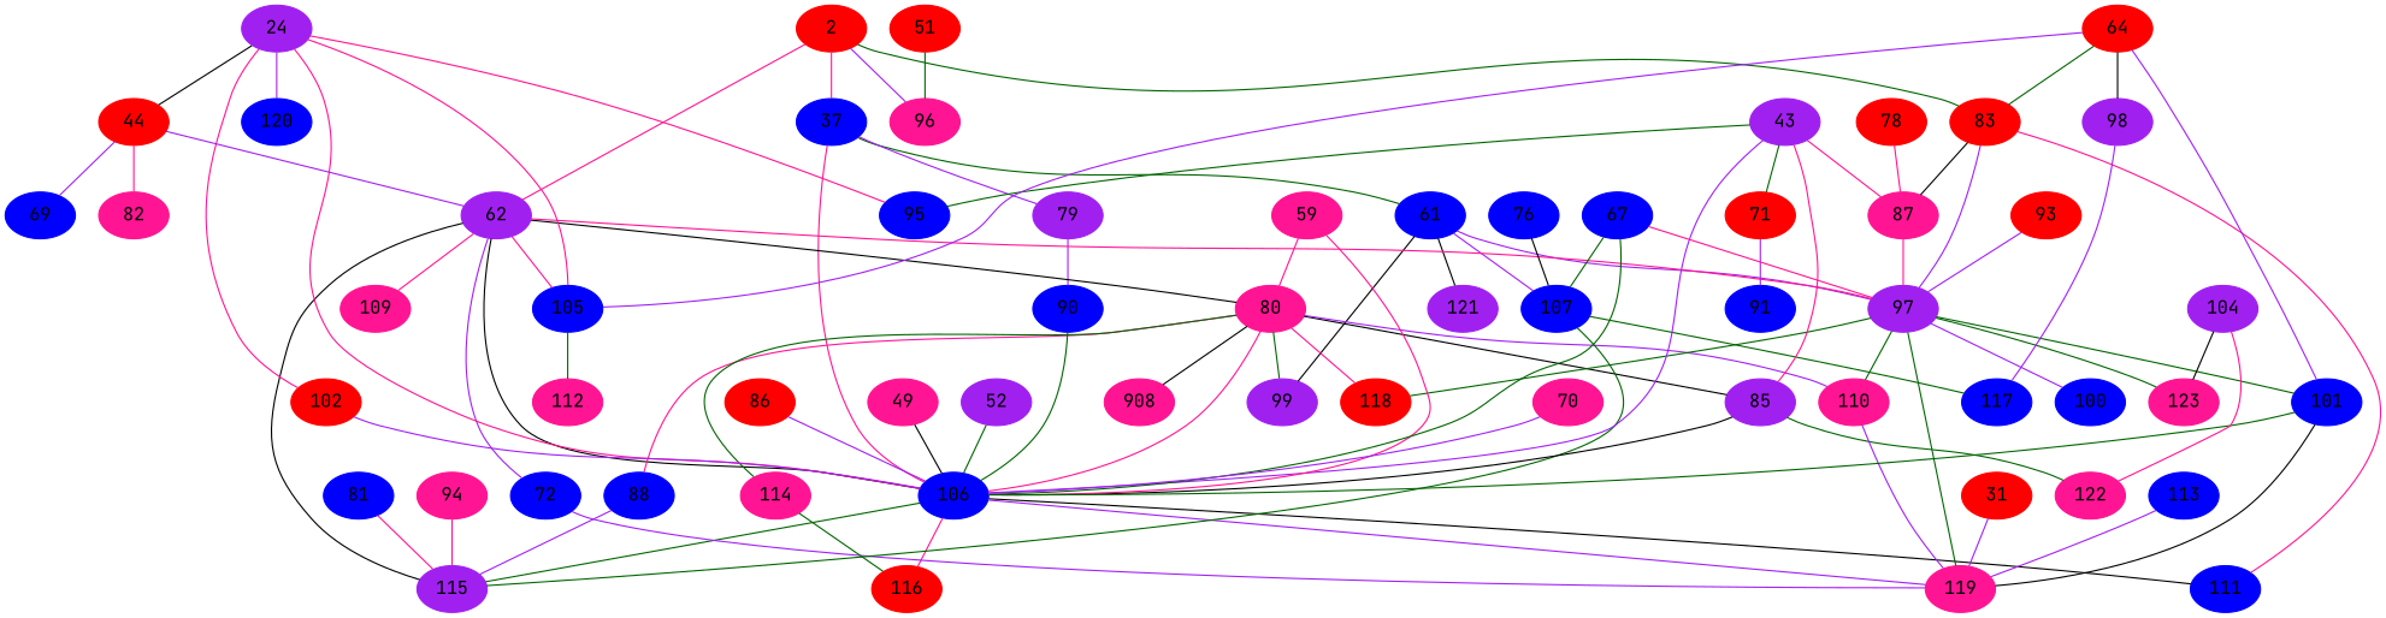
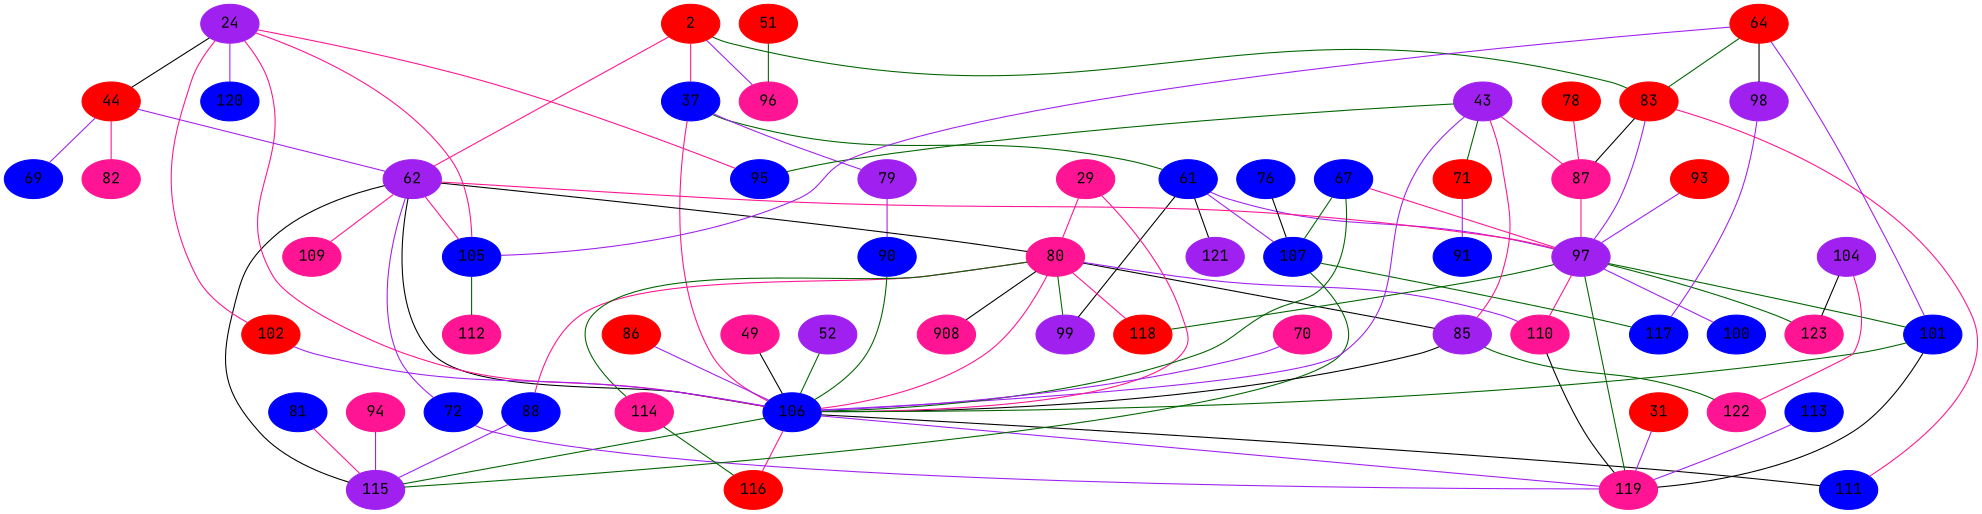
  graph {
    fontname="JetBrains Mono"
    node [color=blue fontname="JetBrains Mono" style=filled]
    edge [color=deeppink fontname="JetBrains Mono"]
    37 [super="+1"]
    106 [super="+30+74+56+103"]
    61
    79 [color=purple]
    2 [color=red]
    62 [color=purple super="+48+57"]
    83 [color=red super="+3"]
    96 [color=deeppink super="+27"]
    105
    80 [color=deeppink super="+38+8"]
    97 [color=purple super="+11+26+65+4"]
    72 [super="+22+50"]
    109 [color=deeppink]
    115 [color=purple super="+75"]
    87 [color=deeppink super="+29"]
    111
    24 [color=purple]
    44 [color=red]
    95 [super="+36"]
    102 [color=red super="+23"]
    120
    69
    82 [color=deeppink]
    112 [color=deeppink]
    119 [color=deeppink super="+46+66"]
    116 [color=red]
    31 [color=red]
    99 [color=purple]
    107 [super="+45+58"]
    121 [color=purple]
    90
    43 [color=purple]
    71 [color=red]
    85 [color=purple super="+77"]
    91
    122 [color=deeppink]
    49 [color=deeppink]
    51 [color=red]
    52 [color=purple]
    88 [super="+63"]
    n41 [color=deeppink label=908]
    114 [color=deeppink]
    118 [color=red]
    110 [color=deeppink super="+53"]
-   59 [color=deeppink]
+   59 [color=deeppink label=29]
    101 [super="+84"]
    100
    123 [color=deeppink super="+28"]
    117
    64 [color=red super="+54"]
    98 [color=purple]
    67
    70 [color=deeppink]
    76
    78 [color=red]
    81 [super="+39"]
    86 [color=red]
    93 [color=red]
    94 [color=deeppink]
    104 [color=purple]
    113
    37 -- 106 [weight=2]
    37 -- 61 [color=darkgreen]
    37 -- 79 [color=purple]
    106 -- 115 [color=darkgreen]
    106 -- 111 [color=black]
    106 -- 119 [color=purple weight=2]
    106 -- 116
    61 -- 97 [color=purple]
    61 -- 99 [color=black]
    61 -- 107 [color=purple]
    61 -- 121 [color=black]
    79 -- 90 [color=purple]
    2 -- 37 [weight=2]
    2 -- 62
    2 -- 83 [color=darkgreen]
    2 -- 96 [color=purple]
    62 -- 106 [color=black weight=2]
    62 -- 105
    62 -- 80 [color=black weight=2]
    62 -- 97 [weight=3]
    62 -- 72 [color=purple]
    62 -- 109
    62 -- 115 [color=black weight=2]
    83 -- 97 [color=purple]
    83 -- 87 [color=black]
    83 -- 111
    105 -- 112 [color=darkgreen]
    80 -- 106
    80 -- 99 [color=darkgreen]
    80 -- 85 [color=black weight=2]
    80 -- 88
    80 -- n41 [color=black]
    80 -- 114 [color=darkgreen]
    80 -- 118
    80 -- 110 [color=purple weight=3]
    97 -- 119 [color=darkgreen]
    97 -- 118 [color=darkgreen]
-   97 -- 110 [color=darkgreen]
+   97 -- 110
    97 -- 101 [color=darkgreen]
    97 -- 100 [color=purple]
    97 -- 123 [color=darkgreen weight=3]
    72 -- 119 [color=purple]
    87 -- 97 [weight=2]
    24 -- 106
    24 -- 105
    24 -- 44 [color=black]
    24 -- 95
    24 -- 102 [weight=2]
    24 -- 120 [color=purple]
    44 -- 62 [color=purple]
    44 -- 69 [color=purple]
    44 -- 82
    102 -- 106 [color=purple weight=5]
    31 -- 119 [color=purple weight=3]
    107 -- 115 [color=darkgreen]
    107 -- 117 [color=darkgreen]
    90 -- 106 [color=darkgreen]
    43 -- 106 [color=purple]
    43 -- 87 [weight=2]
    43 -- 95 [color=darkgreen]
    43 -- 71 [color=darkgreen]
    43 -- 85
    71 -- 91 [color=purple]
    85 -- 106 [color=black weight=2]
    85 -- 122 [color=darkgreen]
    49 -- 106 [color=black]
    51 -- 96 [color=darkgreen]
    52 -- 106 [color=darkgreen]
    88 -- 115 [color=purple]
    114 -- 116 [color=darkgreen]
-   110 -- 119 [color=purple]
+   110 -- 119 [color=black]
    59 -- 106
    59 -- 80
    101 -- 106 [color=darkgreen weight=2]
    101 -- 119 [color=black]
    64 -- 83 [color=darkgreen]
    64 -- 105 [color=purple]
    64 -- 101 [color=purple weight=2]
    64 -- 98 [color=black]
    98 -- 117 [color=purple]
    67 -- 106 [color=darkgreen]
    67 -- 97
    67 -- 107 [color=darkgreen]
    70 -- 106 [color=purple]
    76 -- 107 [color=black]
    78 -- 87
    81 -- 115
    86 -- 106 [color=purple]
    93 -- 97 [color=purple]
-   94 -- 115
+   94 -- 115 [color=purple]
    104 -- 122
    104 -- 123 [color=black]
    113 -- 119 [color=purple]
  }
